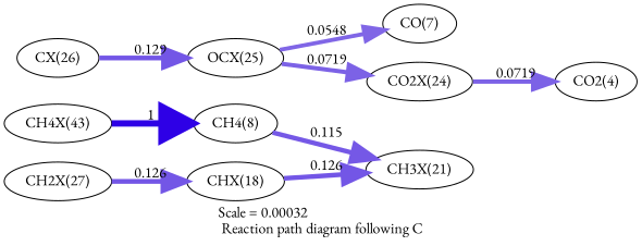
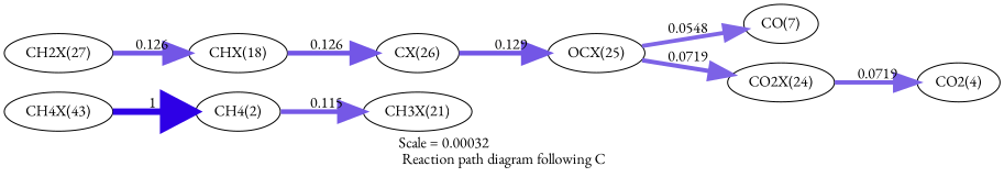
  digraph {
    fontname="EB Garamond"
    label="Scale = 0.00032\l Reaction path diagram following C"
    rankdir=LR
    node [fontname="EB Garamond"]
    edge [arrowsize=2.22 color="0.7, 0.626, 0.9" fontname="EB Garamond" penwidth=4.43]
    n1 [label="CH4X(43)"]
-   n2 [label="CH4(8)"]
+   n2 [label="CH4(2)"]
    n3 [label="CH3X(21)"]
    n4 [label="CH2X(27)"]
    n5 [label="CHX(18)"]
    n6 [label="CX(26)"]
    n7 [label="OCX(25)"]
    n8 [label="CO(7)"]
    n9 [label="CO2X(24)"]
    n10 [label="CO2(4)"]
    n1 -> n2 [arrowsize=3 color="0.7, 1.5, 0.9" label=" 1" penwidth=6]
    n2 -> n3 [arrowsize=2.18 color="0.7, 0.615, 0.9" label=" 0.115" penwidth=4.37]
    n4 -> n5 [label=" 0.126"]
-   n5 -> n3 [label=" 0.126"]
+   n5 -> n6 [label=" 0.126"]
    n6 -> n7 [label=" 0.129"]
    n7 -> n8 [arrowsize=1.9 color="0.7, 0.555, 0.9" label=" 0.0548" penwidth=3.81]
    n7 -> n9 [arrowsize=2.01 color="0.7, 0.572, 0.9" label=" 0.0719" penwidth=4.01]
    n9 -> n10 [arrowsize=2.01 color="0.7, 0.572, 0.9" label=" 0.0719" penwidth=4.01]
  }
